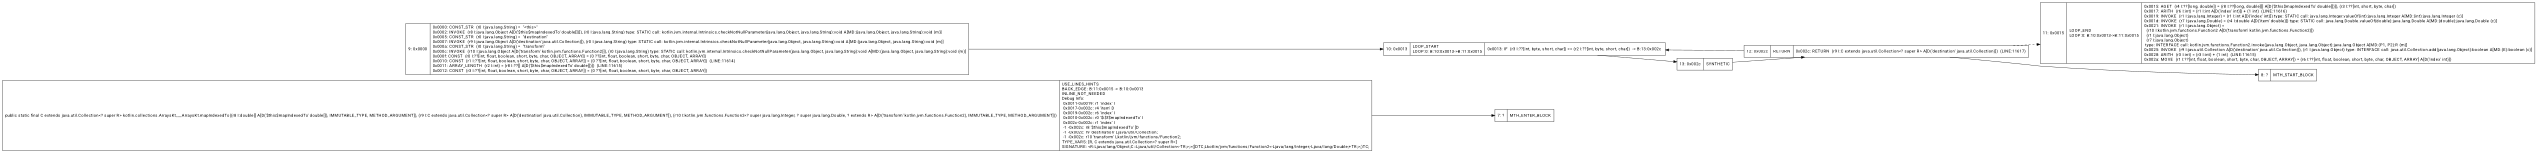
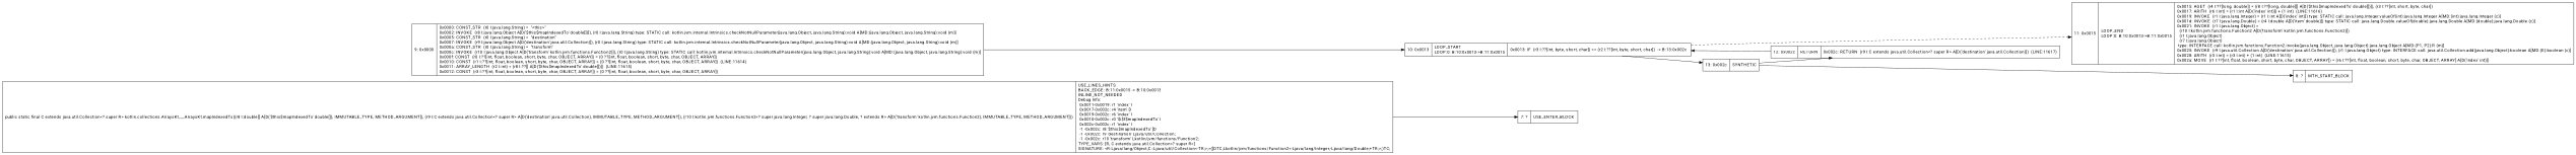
  digraph {
    fontname=Roboto
    rankdir=LR
    node [fontname=Roboto shape=record]
    edge [fontname=Roboto]
-   n1 [label="{7\:\ ?|MTH_ENTER_BLOCK\l}"]
+   n1 [label="{7\:\ ?|USE_ENTER_BLOCK\l}"]
    n2 [label="{9\:\ 0x0000|0x0000: CONST_STR  (r0 I:java.lang.String) =  \"\<this\>\" \l0x0002: INVOKE  (r8 I:java.lang.Object A[D('$this$mapIndexedTo' double[])]), (r0 I:java.lang.String) type: STATIC call: kotlin.jvm.internal.Intrinsics.checkNotNullParameter(java.lang.Object, java.lang.String):void A[MD:(java.lang.Object, java.lang.String):void (m)]\l0x0005: CONST_STR  (r0 I:java.lang.String) =  \"destination\" \l0x0007: INVOKE  (r9 I:java.lang.Object A[D('destination' java.util.Collection)]), (r0 I:java.lang.String) type: STATIC call: kotlin.jvm.internal.Intrinsics.checkNotNullParameter(java.lang.Object, java.lang.String):void A[MD:(java.lang.Object, java.lang.String):void (m)]\l0x000a: CONST_STR  (r0 I:java.lang.String) =  \"transform\" \l0x000c: INVOKE  (r10 I:java.lang.Object A[D('transform' kotlin.jvm.functions.Function2)]), (r0 I:java.lang.String) type: STATIC call: kotlin.jvm.internal.Intrinsics.checkNotNullParameter(java.lang.Object, java.lang.String):void A[MD:(java.lang.Object, java.lang.String):void (m)]\l0x000f: CONST  (r0 I:??[int, float, boolean, short, byte, char, OBJECT, ARRAY]) = (0 ??[int, float, boolean, short, byte, char, OBJECT, ARRAY]) \l0x0010: CONST  (r1 I:??[int, float, boolean, short, byte, char, OBJECT, ARRAY]) = (0 ??[int, float, boolean, short, byte, char, OBJECT, ARRAY])  (LINE:11614)\l0x0011: ARRAY_LENGTH  (r2 I:int) = (r8 I:??[] A[D('$this$mapIndexedTo' double[])])  (LINE:11615)\l0x0012: CONST  (r3 I:??[int, float, boolean, short, byte, char, OBJECT, ARRAY]) = (0 ??[int, float, boolean, short, byte, char, OBJECT, ARRAY]) \l}"]
    n3 [label="{10\:\ 0x0013|LOOP_START\lLOOP:0: B:10:0x0013\-\>B:11:0x0015\l|0x0013: IF  (r3 I:??[int, byte, short, char]) \>= (r2 I:??[int, byte, short, char])  \-\> B:13:0x002c \l}"]
    n4 [label="{11\:\ 0x0015|LOOP_END\lLOOP:0: B:10:0x0013\-\>B:11:0x0015\l|0x0015: AGET  (r4 I:??[long, double]) = (r8 I:??[long, double][] A[D('$this$mapIndexedTo' double[])]), (r3 I:??[int, short, byte, char]) \l0x0017: ARITH  (r6 I:int) = (r1 I:int A[D('index' int)]) + (1 int)  (LINE:11616)\l0x0019: INVOKE  (r1 I:java.lang.Integer) = (r1 I:int A[D('index' int)]) type: STATIC call: java.lang.Integer.valueOf(int):java.lang.Integer A[MD:(int):java.lang.Integer (c)]\l0x001d: INVOKE  (r7 I:java.lang.Double) = (r4 I:double A[D('item' double)]) type: STATIC call: java.lang.Double.valueOf(double):java.lang.Double A[MD:(double):java.lang.Double (c)]\l0x0021: INVOKE  (r1 I:java.lang.Object) = \l  (r10 I:kotlin.jvm.functions.Function2 A[D('transform' kotlin.jvm.functions.Function2)])\l  (r1 I:java.lang.Object)\l  (r7 I:java.lang.Object)\l type: INTERFACE call: kotlin.jvm.functions.Function2.invoke(java.lang.Object, java.lang.Object):java.lang.Object A[MD:(P1, P2):R (m)]\l0x0025: INVOKE  (r9 I:java.util.Collection A[D('destination' java.util.Collection)]), (r1 I:java.lang.Object) type: INTERFACE call: java.util.Collection.add(java.lang.Object):boolean A[MD:(E):boolean (c)]\l0x0028: ARITH  (r3 I:int) = (r3 I:int) + (1 int)  (LINE:11615)\l0x002a: MOVE  (r1 I:??[int, float, boolean, short, byte, char, OBJECT, ARRAY]) = (r6 I:??[int, float, boolean, short, byte, char, OBJECT, ARRAY] A[D('index' int)]) \l}"]
    n5 [label="{13\:\ 0x002c|SYNTHETIC\l}"]
    n6 [label="{12\:\ 0x002c|RETURN\l|0x002c: RETURN  (r9 I:C extends java.util.Collection\<? super R\> A[D('destination' java.util.Collection)])  (LINE:11617)\l}"]
    n7 [label="{8\:\ ?|MTH_START_BLOCK\l}"]
    n8 [label="{public static final C extends java.util.Collection\<? super R\> kotlin.collections.ArraysKt___ArraysKt.mapIndexedTo((r8 I:double[] A[D('$this$mapIndexedTo' double[]), IMMUTABLE_TYPE, METHOD_ARGUMENT]), (r9 I:C extends java.util.Collection\<? super R\> A[D('destination' java.util.Collection), IMMUTABLE_TYPE, METHOD_ARGUMENT]), (r10 I:kotlin.jvm.functions.Function2\<? super java.lang.Integer, ? super java.lang.Double, ? extends R\> A[D('transform' kotlin.jvm.functions.Function2), IMMUTABLE_TYPE, METHOD_ARGUMENT]))  | USE_LINES_HINTS\lBACK_EDGE: B:11:0x0015 \-\> B:10:0x0013\lINLINE_NOT_NEEDED\lDebug Info:\l  0x0011\-0x0019: r1 'index' I\l  0x0017\-0x002c: r4 'item' D\l  0x0019\-0x002c: r6 'index' I\l  0x0010\-0x002c: r0 '$i$f$mapIndexedTo' I\l  0x002c\-0x002c: r1 'index' I\l  \-1 \-0x002c: r8 '$this$mapIndexedTo' [D\l  \-1 \-0x002c: r9 'destination' Ljava\/util\/Collection;\l  \-1 \-0x002c: r10 'transform' Lkotlin\/jvm\/functions\/Function2;\lTYPE_VARS: [R, C extends java.util.Collection\<? super R\>]\lSIGNATURE: \<R:Ljava\/lang\/Object;C::Ljava\/util\/Collection\<\-TR;\>;\>([DTC;Lkotlin\/jvm\/functions\/Function2\<\-Ljava\/lang\/Integer;\-Ljava\/lang\/Double;+TR;\>;)TC;\l}"]
    n2 -> n3
-   n6 -> n4 [style=dashed]
+   n3 -> n4 [style=dashed]
    n3 -> n5
    n5 -> n6
    n6 -> n3
-   n6 -> n7
+   n5 -> n7
    n8 -> n1
  }
